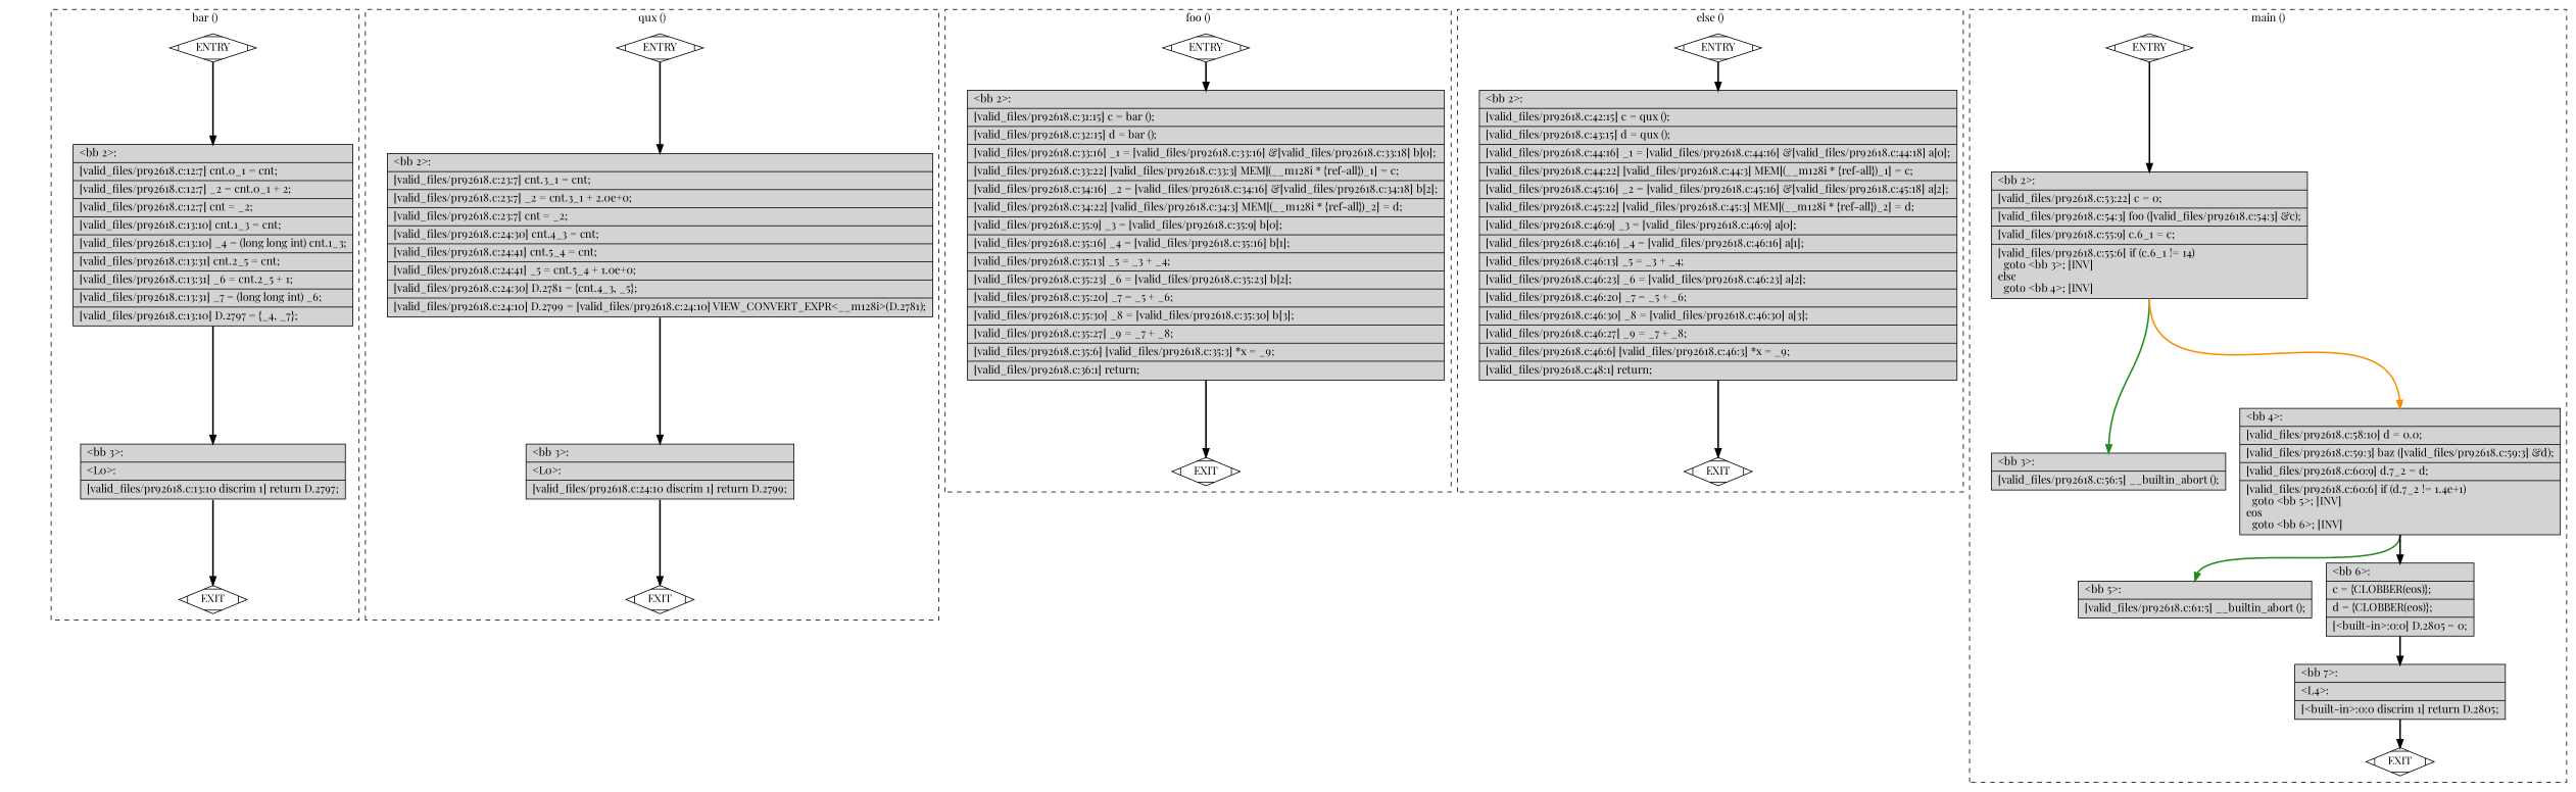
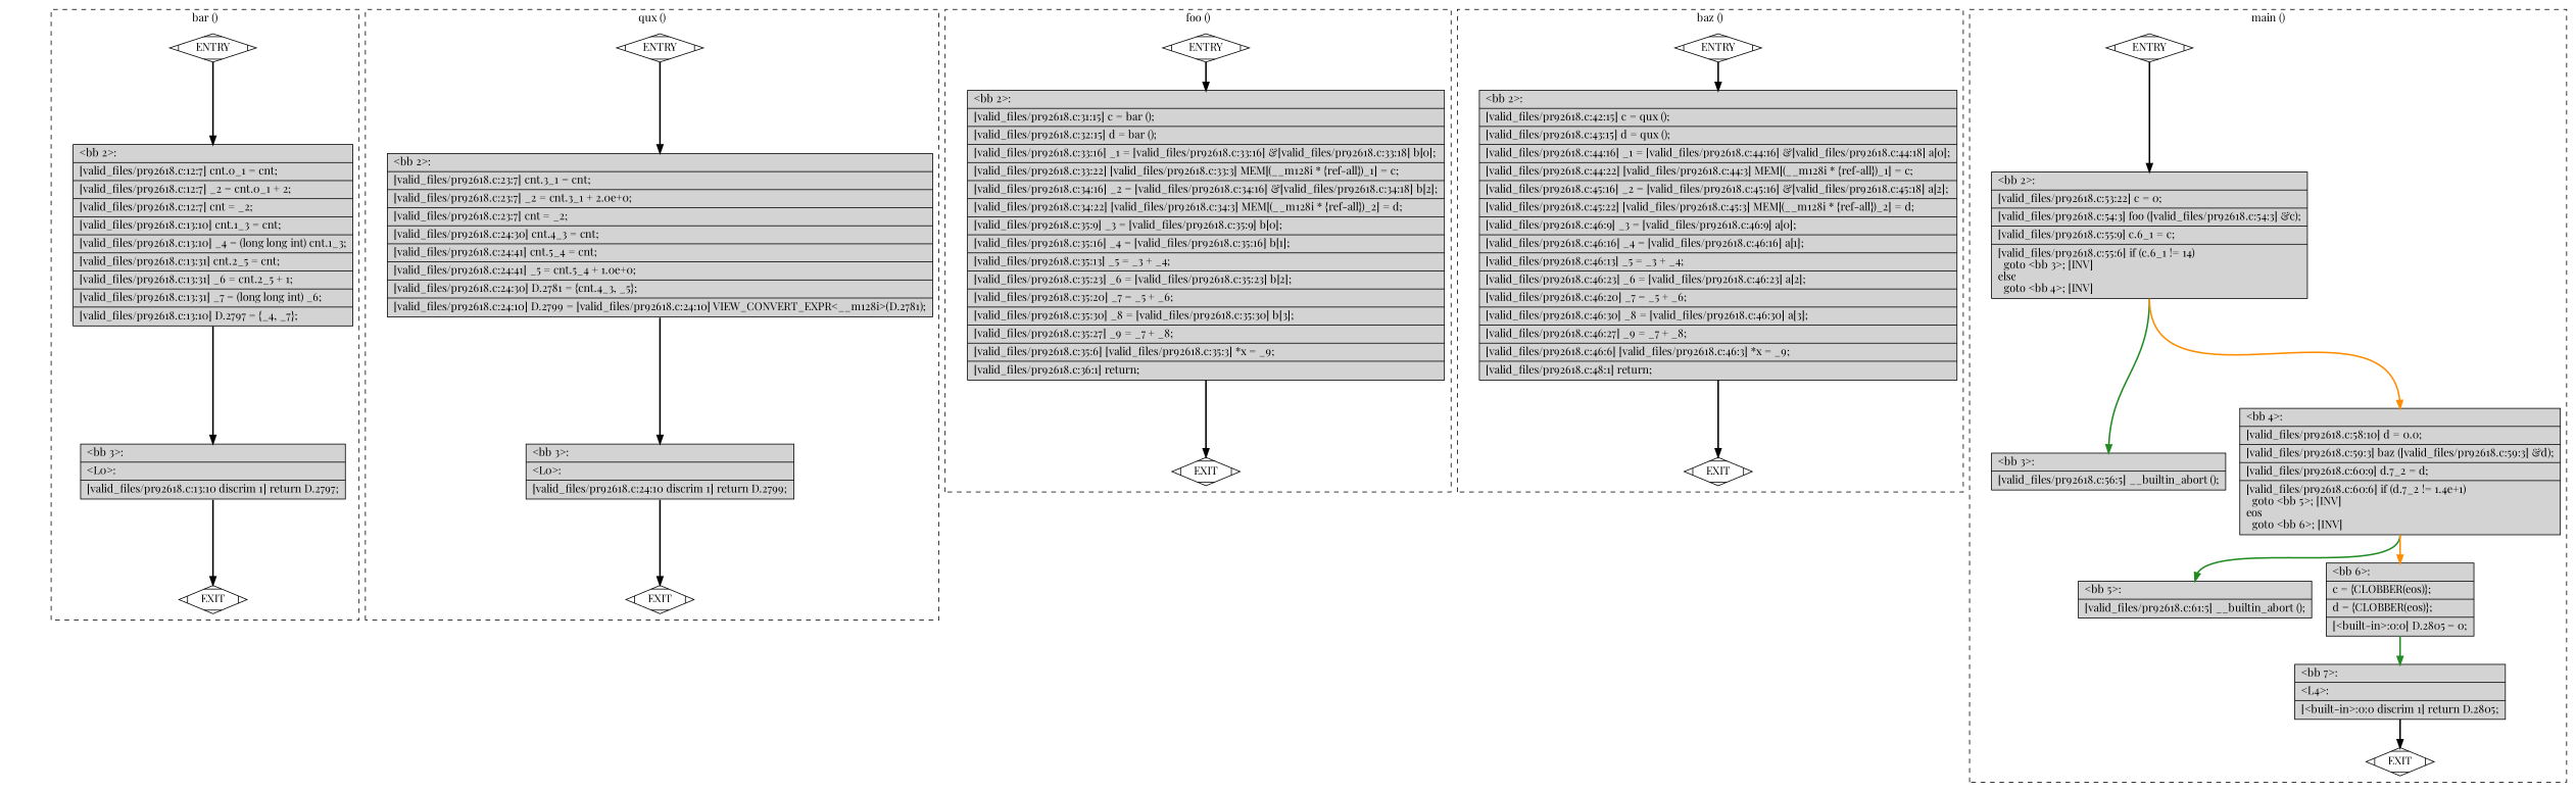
  digraph {
    fontname="Playfair Display"
    node [fillcolor=lightgrey fontname="Playfair Display" shape=record style=filled]
    edge [constraint=true fontname="Playfair Display" headport=n style="solid,bold" tailport=s color=black weight=10]
    n1 [fillcolor=white label=ENTRY shape=Mdiamond]
    n2 [fillcolor=white label=EXIT shape=Mdiamond]
    n3 [label="{\<bb\ 2\>:\l|[valid_files/pr92618.c:12:7]\ cnt.0_1\ =\ cnt;\l|[valid_files/pr92618.c:12:7]\ _2\ =\ cnt.0_1\ +\ 2;\l|[valid_files/pr92618.c:12:7]\ cnt\ =\ _2;\l|[valid_files/pr92618.c:13:10]\ cnt.1_3\ =\ cnt;\l|[valid_files/pr92618.c:13:10]\ _4\ =\ (long\ long\ int)\ cnt.1_3;\l|[valid_files/pr92618.c:13:31]\ cnt.2_5\ =\ cnt;\l|[valid_files/pr92618.c:13:31]\ _6\ =\ cnt.2_5\ +\ 1;\l|[valid_files/pr92618.c:13:31]\ _7\ =\ (long\ long\ int)\ _6;\l|[valid_files/pr92618.c:13:10]\ D.2797\ =\ \{_4,\ _7\};\l}"]
    n4 [label="{\<bb\ 3\>:\l|\<L0\>:\l|[valid_files/pr92618.c:13:10\ discrim\ 1]\ return\ D.2797;\l}"]
    n5 [fillcolor=white label=ENTRY shape=Mdiamond]
    n6 [fillcolor=white label=EXIT shape=Mdiamond]
    n7 [label="{\<bb\ 2\>:\l|[valid_files/pr92618.c:23:7]\ cnt.3_1\ =\ cnt;\l|[valid_files/pr92618.c:23:7]\ _2\ =\ cnt.3_1\ +\ 2.0e+0;\l|[valid_files/pr92618.c:23:7]\ cnt\ =\ _2;\l|[valid_files/pr92618.c:24:30]\ cnt.4_3\ =\ cnt;\l|[valid_files/pr92618.c:24:41]\ cnt.5_4\ =\ cnt;\l|[valid_files/pr92618.c:24:41]\ _5\ =\ cnt.5_4\ +\ 1.0e+0;\l|[valid_files/pr92618.c:24:30]\ D.2781\ =\ \{cnt.4_3,\ _5\};\l|[valid_files/pr92618.c:24:10]\ D.2799\ =\ [valid_files/pr92618.c:24:10]\ VIEW_CONVERT_EXPR\<__m128i\>(D.2781);\l}"]
    n8 [label="{\<bb\ 3\>:\l|\<L0\>:\l|[valid_files/pr92618.c:24:10\ discrim\ 1]\ return\ D.2799;\l}"]
    n9 [fillcolor=white label=ENTRY shape=Mdiamond]
    n10 [fillcolor=white label=EXIT shape=Mdiamond]
    n11 [label="{\<bb\ 2\>:\l|[valid_files/pr92618.c:31:15]\ c\ =\ bar\ ();\l|[valid_files/pr92618.c:32:15]\ d\ =\ bar\ ();\l|[valid_files/pr92618.c:33:16]\ _1\ =\ [valid_files/pr92618.c:33:16]\ &[valid_files/pr92618.c:33:18]\ b[0];\l|[valid_files/pr92618.c:33:22]\ [valid_files/pr92618.c:33:3]\ MEM[(__m128i\ *\ \{ref-all\})_1]\ =\ c;\l|[valid_files/pr92618.c:34:16]\ _2\ =\ [valid_files/pr92618.c:34:16]\ &[valid_files/pr92618.c:34:18]\ b[2];\l|[valid_files/pr92618.c:34:22]\ [valid_files/pr92618.c:34:3]\ MEM[(__m128i\ *\ \{ref-all\})_2]\ =\ d;\l|[valid_files/pr92618.c:35:9]\ _3\ =\ [valid_files/pr92618.c:35:9]\ b[0];\l|[valid_files/pr92618.c:35:16]\ _4\ =\ [valid_files/pr92618.c:35:16]\ b[1];\l|[valid_files/pr92618.c:35:13]\ _5\ =\ _3\ +\ _4;\l|[valid_files/pr92618.c:35:23]\ _6\ =\ [valid_files/pr92618.c:35:23]\ b[2];\l|[valid_files/pr92618.c:35:20]\ _7\ =\ _5\ +\ _6;\l|[valid_files/pr92618.c:35:30]\ _8\ =\ [valid_files/pr92618.c:35:30]\ b[3];\l|[valid_files/pr92618.c:35:27]\ _9\ =\ _7\ +\ _8;\l|[valid_files/pr92618.c:35:6]\ [valid_files/pr92618.c:35:3]\ *x\ =\ _9;\l|[valid_files/pr92618.c:36:1]\ return;\l}"]
    n12 [fillcolor=white label=ENTRY shape=Mdiamond]
    n13 [fillcolor=white label=EXIT shape=Mdiamond]
    n14 [label="{\<bb\ 2\>:\l|[valid_files/pr92618.c:42:15]\ c\ =\ qux\ ();\l|[valid_files/pr92618.c:43:15]\ d\ =\ qux\ ();\l|[valid_files/pr92618.c:44:16]\ _1\ =\ [valid_files/pr92618.c:44:16]\ &[valid_files/pr92618.c:44:18]\ a[0];\l|[valid_files/pr92618.c:44:22]\ [valid_files/pr92618.c:44:3]\ MEM[(__m128i\ *\ \{ref-all\})_1]\ =\ c;\l|[valid_files/pr92618.c:45:16]\ _2\ =\ [valid_files/pr92618.c:45:16]\ &[valid_files/pr92618.c:45:18]\ a[2];\l|[valid_files/pr92618.c:45:22]\ [valid_files/pr92618.c:45:3]\ MEM[(__m128i\ *\ \{ref-all\})_2]\ =\ d;\l|[valid_files/pr92618.c:46:9]\ _3\ =\ [valid_files/pr92618.c:46:9]\ a[0];\l|[valid_files/pr92618.c:46:16]\ _4\ =\ [valid_files/pr92618.c:46:16]\ a[1];\l|[valid_files/pr92618.c:46:13]\ _5\ =\ _3\ +\ _4;\l|[valid_files/pr92618.c:46:23]\ _6\ =\ [valid_files/pr92618.c:46:23]\ a[2];\l|[valid_files/pr92618.c:46:20]\ _7\ =\ _5\ +\ _6;\l|[valid_files/pr92618.c:46:30]\ _8\ =\ [valid_files/pr92618.c:46:30]\ a[3];\l|[valid_files/pr92618.c:46:27]\ _9\ =\ _7\ +\ _8;\l|[valid_files/pr92618.c:46:6]\ [valid_files/pr92618.c:46:3]\ *x\ =\ _9;\l|[valid_files/pr92618.c:48:1]\ return;\l}"]
    n15 [fillcolor=white label=ENTRY shape=Mdiamond]
    n16 [fillcolor=white label=EXIT shape=Mdiamond]
    n17 [label="{\<bb\ 2\>:\l|[valid_files/pr92618.c:53:22]\ c\ =\ 0;\l|[valid_files/pr92618.c:54:3]\ foo\ ([valid_files/pr92618.c:54:3]\ &c);\l|[valid_files/pr92618.c:55:9]\ c.6_1\ =\ c;\l|[valid_files/pr92618.c:55:6]\ if\ (c.6_1\ !=\ 14)\l\ \ goto\ \<bb\ 3\>;\ [INV]\lelse\l\ \ goto\ \<bb\ 4\>;\ [INV]\l}"]
    n18 [label="{\<bb\ 3\>:\l|[valid_files/pr92618.c:56:5]\ __builtin_abort\ ();\l}"]
    n19 [label="{\<bb\ 4\>:\l|[valid_files/pr92618.c:58:10]\ d\ =\ 0.0;\l|[valid_files/pr92618.c:59:3]\ baz\ ([valid_files/pr92618.c:59:3]\ &d);\l|[valid_files/pr92618.c:60:9]\ d.7_2\ =\ d;\l|[valid_files/pr92618.c:60:6]\ if\ (d.7_2\ !=\ 1.4e+1)\l\ \ goto\ \<bb\ 5\>;\ [INV]\leos\l\ \ goto\ \<bb\ 6\>;\ [INV]\l}"]
    n20 [label="{\<bb\ 5\>:\l|[valid_files/pr92618.c:61:5]\ __builtin_abort\ ();\l}"]
    n21 [label="{\<bb\ 6\>:\l|c\ =\ \{CLOBBER(eos)\};\l|d\ =\ \{CLOBBER(eos)\};\l|[\<built-in\>:0:0]\ D.2805\ =\ 0;\l}"]
    n22 [label="{\<bb\ 7\>:\l|\<L4\>:\l|[\<built-in\>:0:0\ discrim\ 1]\ return\ D.2805;\l}"]
    subgraph cluster_1 {
      color=black
      label="bar ()"
      style=dashed
      n1
      n2
      n3
      n4
    }
    subgraph cluster_2 {
      color=black
      label="qux ()"
      style=dashed
      n5
      n6
      n7
      n8
    }
    subgraph cluster_3 {
      color=black
      label="foo ()"
      style=dashed
      n9
      n10
      n11
    }
    subgraph cluster_4 {
      color=black
-     label="else ()"
+     label="baz ()"
      style=dashed
      n12
      n13
      n14
    }
    subgraph cluster_5 {
      color=black
      label="main ()"
      style=dashed
      n15
      n16
      n17
      n18
      n19
      n20
      n21
      n22
    }
    n1 -> n2 [style=invis color="" weight=""]
    n1 -> n3 [weight=100]
    n3 -> n4 [weight=100]
    n4 -> n2
    n5 -> n6 [style=invis color="" weight=""]
    n5 -> n7 [weight=100]
    n7 -> n8 [weight=100]
    n8 -> n6
    n9 -> n10 [style=invis color="" weight=""]
    n9 -> n11 [weight=100]
    n11 -> n10
    n12 -> n13 [style=invis color="" weight=""]
    n12 -> n14 [weight=100]
    n14 -> n13
    n15 -> n16 [style=invis color="" weight=""]
    n15 -> n17 [weight=100]
    n17 -> n18 [color=forestgreen]
    n17 -> n19 [color=darkorange]
    n19 -> n20 [color=forestgreen]
-   n19 -> n21
-   n21 -> n22 [weight=100]
+   n19 -> n21 [color=darkorange]
+   n21 -> n22 [color=forestgreen weight=100]
    n22 -> n16
  }
